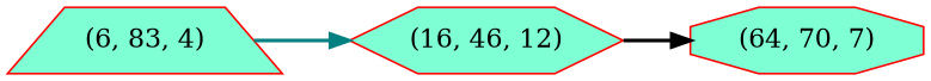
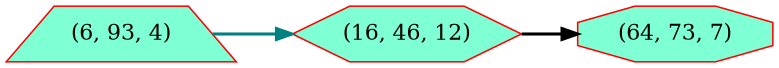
  digraph {
    rankdir=LR
    node [color=red fillcolor=aquamarine style=filled]
    edge [style=bold]
-   "(6, 93, 4)" [shape=trapezium label="(6, 83, 4)"]
+   "(6, 93, 4)" [shape=trapezium]
    "(16, 46, 12)" [shape=hexagon]
-   "(64, 70, 7)" [shape=octagon]
+   "(64, 70, 7)" [shape=octagon label="(64, 73, 7)"]
    "(6, 93, 4)" -> "(16, 46, 12)" [color=teal]
    "(16, 46, 12)" -> "(64, 70, 7)" [color=black]
  }
